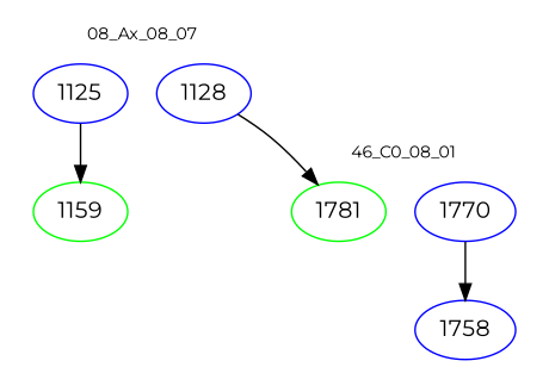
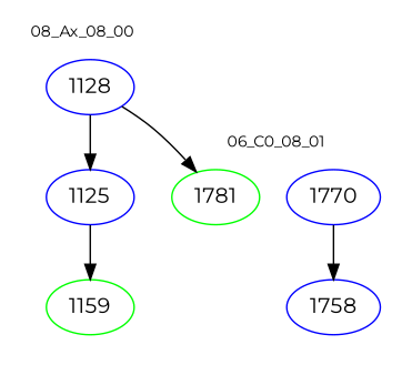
  digraph {
    fontname=Montserrat
    node [color=blue fontname=Montserrat]
    edge [color=black fontname=Montserrat]
    n1 [label=1128]
    n2 [label=1125]
    n3 [color=green label=1159]
    n4 [label=1770]
    n5 [label=1758]
    n6 [color=green label=1781]
    subgraph cluster_1 {
      color=white
      fontsize=10
-     label="08_Ax_08_07"
+     label="08_Ax_08_00"
      n1
      n2
      n3
    }
    subgraph cluster_2 {
      color=white
      fontsize=10
-     label="46_C0_08_01"
+     label="06_C0_08_01"
      n4
      n5
      n6
    }
+   n1 -> n2
    n1 -> n6
    n2 -> n3
    n4 -> n5
  }
